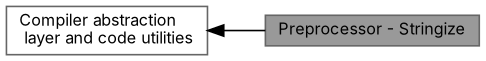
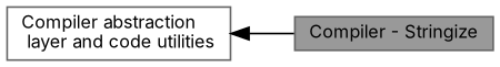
  digraph {
    rankdir=LR
    fontname=Inter
    node [fontname=Inter fontsize=10 shape=box style=filled]
    n1 [color=grey40 fillcolor=white height=0.2 label="Compiler abstraction\l layer and code utilities" width=0.4]
-   n2 [color=gray40 fillcolor=grey60 fontcolor=black height=0.2 label="Preprocessor - Stringize" width=0.4]
+   n2 [color=gray40 fillcolor=grey60 fontcolor=black height=0.2 label="Compiler - Stringize" width=0.4]
    n1 -> n2 [dir=back fontname=Inter fontsize=10 labelfontname=FreeSans labelfontsize=10 shape=plaintext style=solid]
  }
